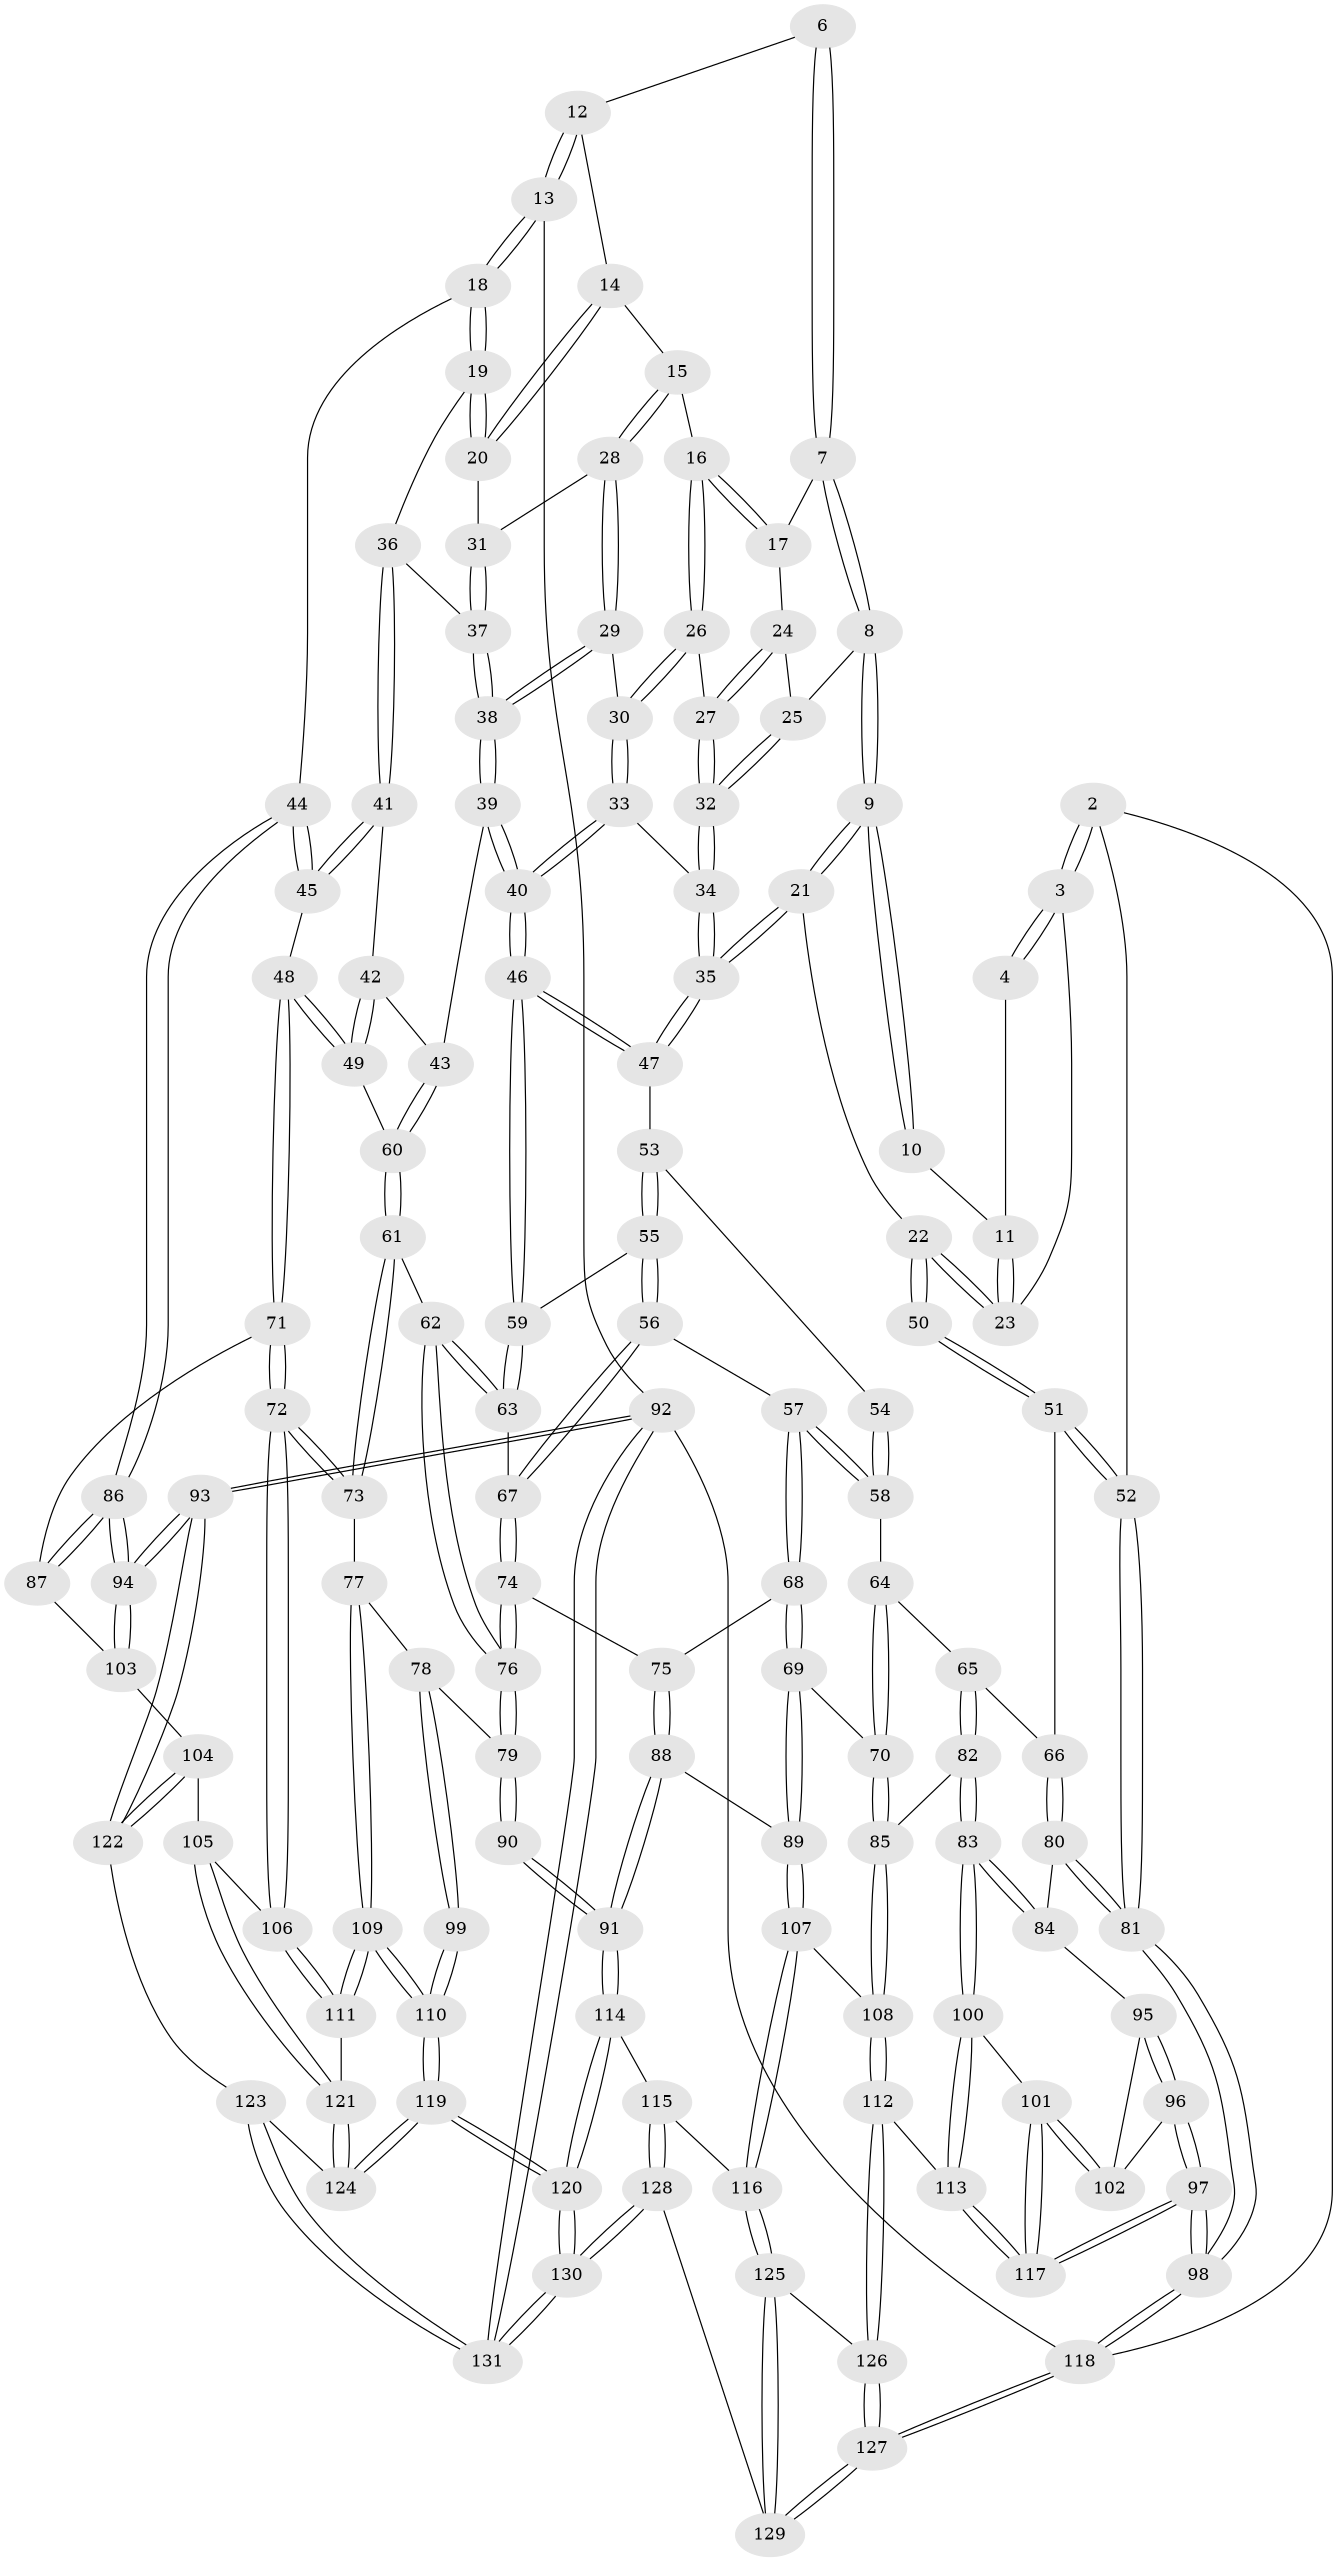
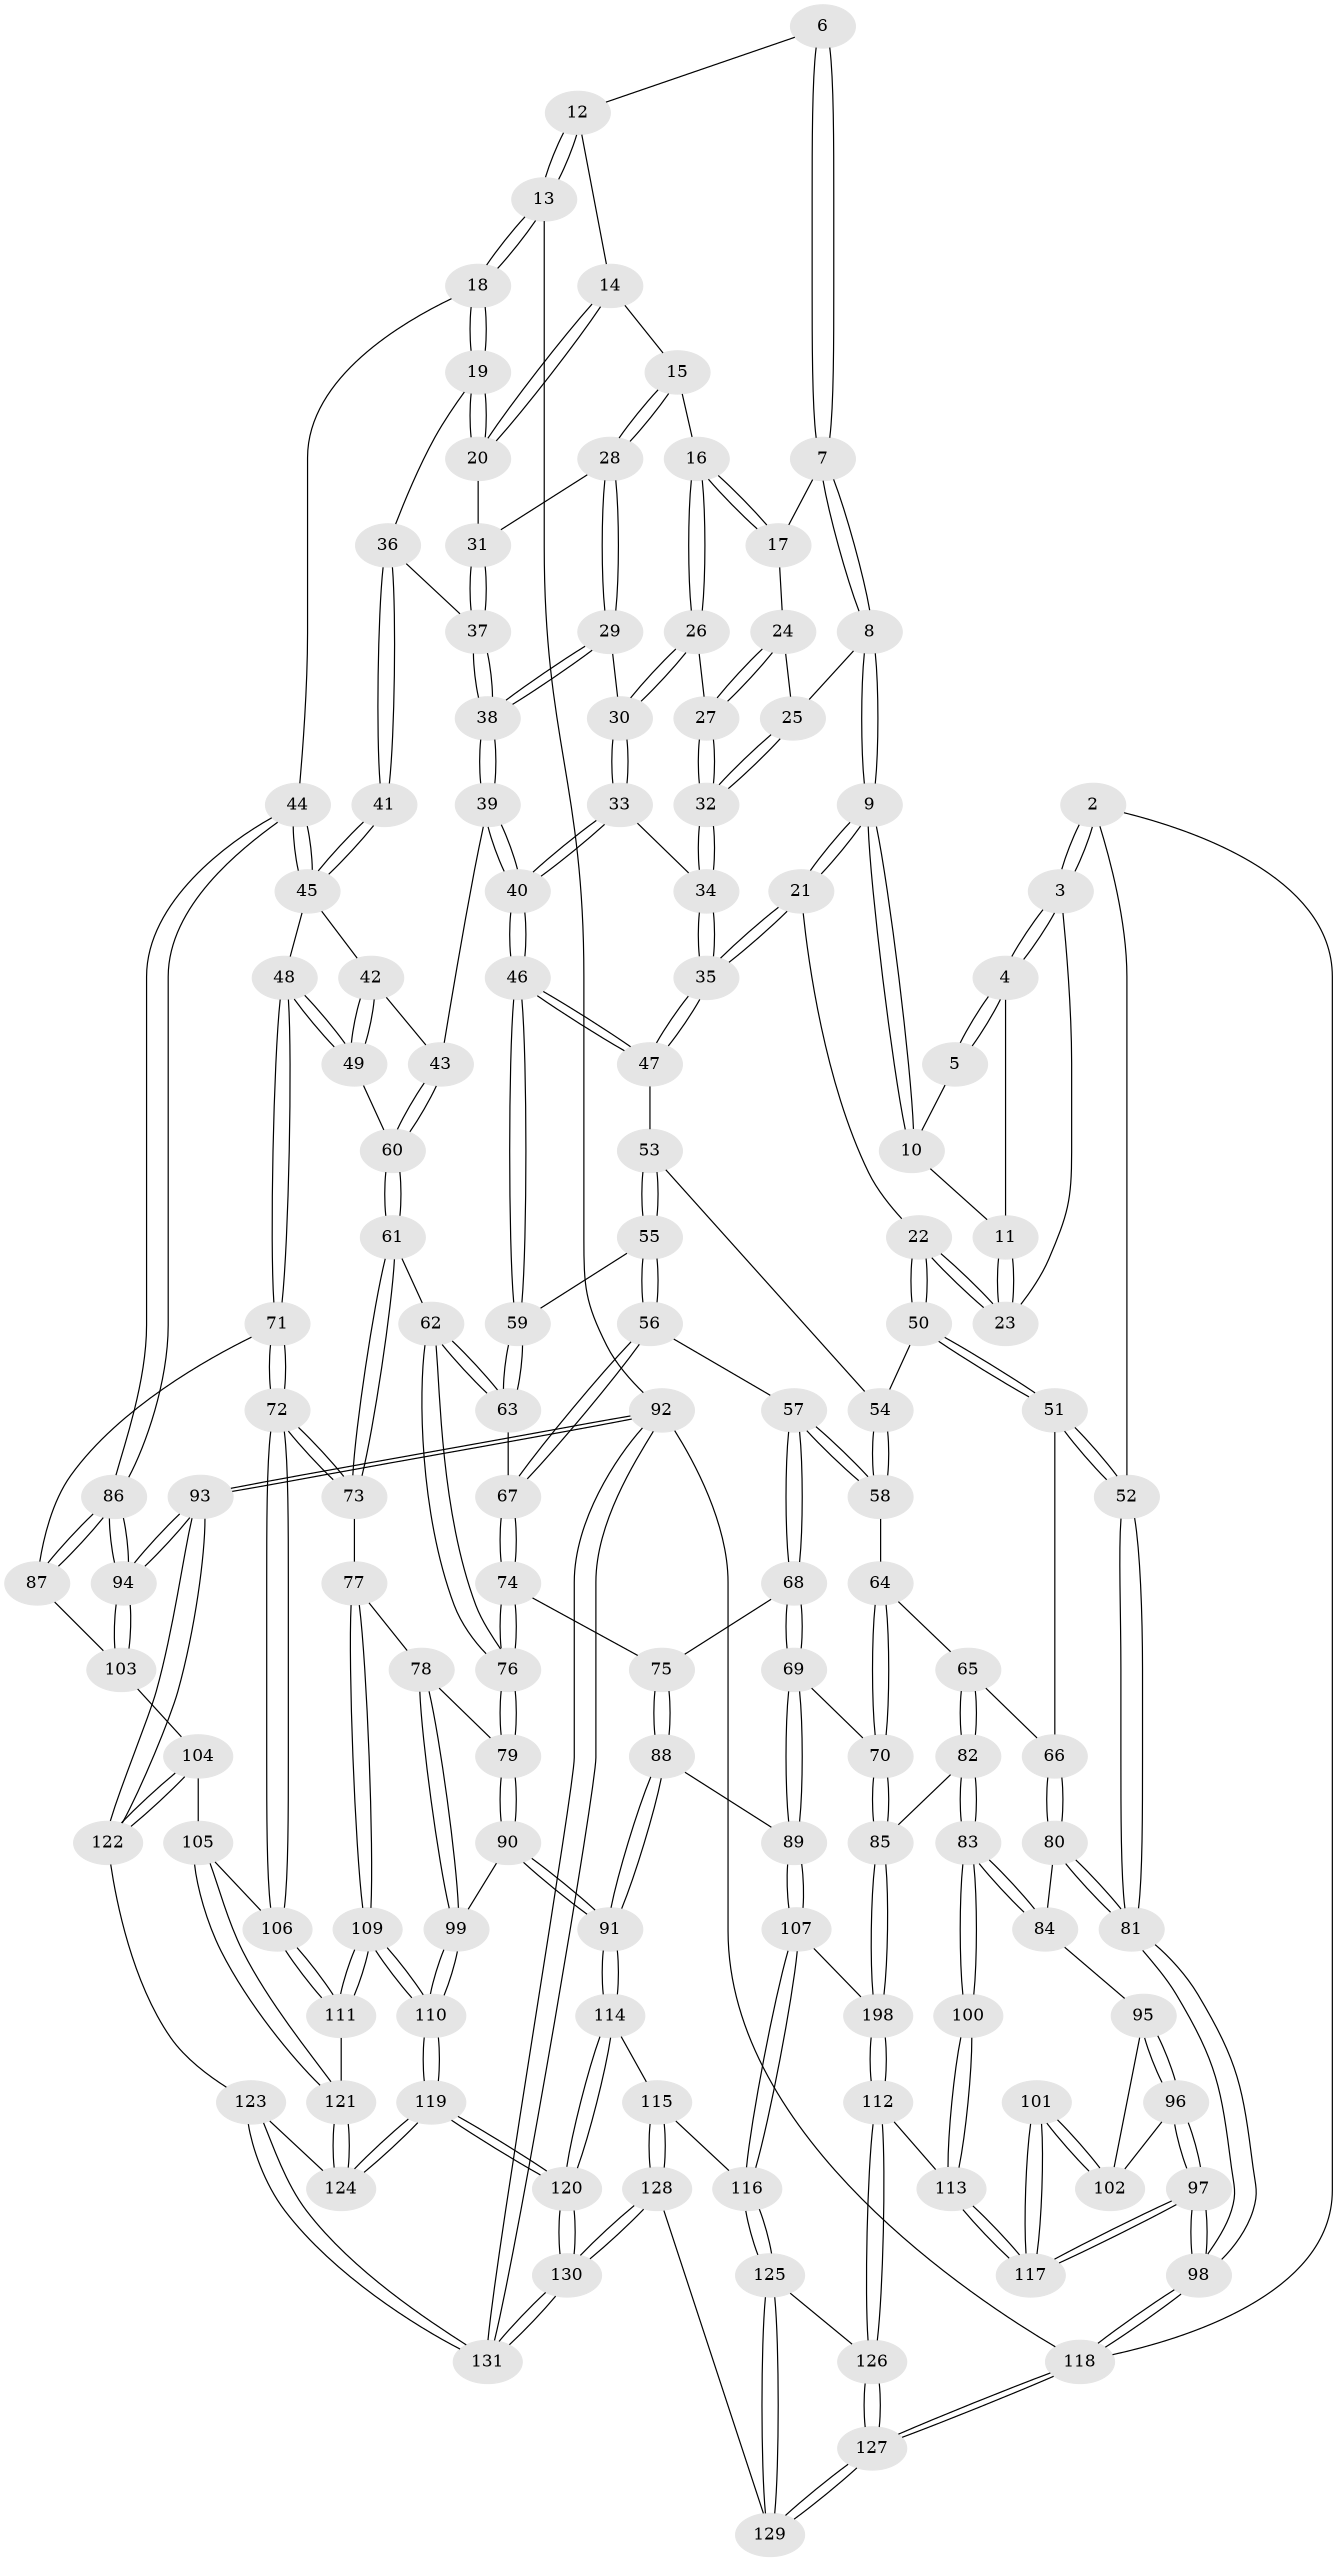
  graph {
    node [color=gray90 style=filled]
    2
    3
    52
    118
    6
    7
    12
    13
    18
    92
    4
    23
    81
    127
+   5
    11
    10
    8
    17
    14
    9
    25
    24
    21
    32
    22
    35
    15
    20
    19
    44
    93
    131
    16
    28
    31
    26
    29
    27
    30
    36
    45
    86
    37
    41
    50
    47
    51
    54
    34
    33
    38
    39
    40
    46
    53
    42
    43
    60
    59
    49
    48
    61
    87
    94
    71
    63
    55
    72
    66
    58
    80
    98
    56
    64
    57
    67
    68
    74
    69
    75
    65
    70
    62
    73
    76
    77
    79
    82
    85
    83
    84
    89
    88
    107
-   108
+   108 [label=198]
    106
    103
    111
    78
    109
    91
    90
    99
    110
    95
    100
    101
    113
    96
    102
    112
    104
    114
    116
    115
    120
    122
    123
    97
    117
    119
    105
    121
    124
    125
    126
    128
    130
    129
    2 -- 3
    2 -- 3
    2 -- 52
    2 -- 118
    3 -- 4
    3 -- 4
    3 -- 23
    52 -- 81
    52 -- 81
    118 -- 127
    118 -- 127
    6 -- 7
    6 -- 7
    6 -- 12
    7 -- 8
    7 -- 8
    7 -- 17
    12 -- 13
    12 -- 13
    12 -- 14
    13 -- 18
    13 -- 18
    13 -- 92
    18 -- 19
    18 -- 19
    18 -- 44
    92 -- 118
    92 -- 93
    92 -- 93
    92 -- 131
    92 -- 131
+   4 -- 5
+   4 -- 5
    4 -- 11
    81 -- 98
    81 -- 98
    127 -- 129
    127 -- 129
+   5 -- 10
    11 -- 23
    11 -- 23
    10 -- 11
    8 -- 9
    8 -- 9
    8 -- 25
    17 -- 24
    14 -- 15
    14 -- 20
    14 -- 20
    9 -- 10
    9 -- 10
    9 -- 21
    9 -- 21
    25 -- 32
    25 -- 32
    24 -- 25
    24 -- 27
    24 -- 27
    21 -- 22
    21 -- 35
    21 -- 35
    32 -- 34
    32 -- 34
    22 -- 23
    22 -- 23
    22 -- 50
    22 -- 50
    35 -- 47
    35 -- 47
    15 -- 16
    15 -- 28
    15 -- 28
    20 -- 31
    19 -- 20
    19 -- 20
    19 -- 36
    44 -- 45
    44 -- 45
    44 -- 86
    44 -- 86
    93 -- 94
    93 -- 94
    93 -- 122
    93 -- 122
    16 -- 17
    16 -- 17
    16 -- 26
    16 -- 26
    28 -- 31
    28 -- 29
    28 -- 29
    31 -- 37
    31 -- 37
    26 -- 27
    26 -- 30
    26 -- 30
    29 -- 30
    29 -- 38
    29 -- 38
    27 -- 32
    27 -- 32
    30 -- 33
    30 -- 33
    36 -- 37
    36 -- 41
    36 -- 41
    45 -- 48
    86 -- 87
    86 -- 87
    86 -- 94
    86 -- 94
    37 -- 38
    37 -- 38
    41 -- 45
    41 -- 45
-   41 -- 42
+   45 -- 42
    50 -- 51
    50 -- 51
+   50 -- 54
    47 -- 53
    51 -- 52
    51 -- 52
    51 -- 66
    54 -- 58
    54 -- 58
    34 -- 35
    34 -- 35
    33 -- 34
    33 -- 40
    33 -- 40
    38 -- 39
    38 -- 39
    39 -- 40
    39 -- 40
    39 -- 43
    40 -- 46
    40 -- 46
    46 -- 47
    46 -- 47
    46 -- 59
    46 -- 59
    53 -- 54
    53 -- 55
    53 -- 55
    42 -- 43
    42 -- 49
    42 -- 49
    43 -- 60
    43 -- 60
    60 -- 61
    60 -- 61
    59 -- 63
    59 -- 63
    49 -- 60
    48 -- 49
    48 -- 49
    48 -- 71
    48 -- 71
    61 -- 62
    61 -- 73
    61 -- 73
    87 -- 103
    94 -- 103
    94 -- 103
    71 -- 87
    71 -- 72
    71 -- 72
    63 -- 67
    55 -- 59
    55 -- 56
    55 -- 56
    72 -- 73
    72 -- 73
    72 -- 106
    72 -- 106
    66 -- 80
    66 -- 80
    58 -- 64
    80 -- 81
    80 -- 81
    80 -- 84
    98 -- 118
    98 -- 118
    56 -- 57
    56 -- 67
    56 -- 67
    64 -- 65
    64 -- 70
    64 -- 70
    57 -- 58
    57 -- 58
    57 -- 68
    57 -- 68
    67 -- 74
    67 -- 74
    68 -- 69
    68 -- 69
    68 -- 75
    74 -- 75
    74 -- 76
    74 -- 76
    69 -- 70
    69 -- 89
    69 -- 89
    75 -- 88
    75 -- 88
    65 -- 66
    65 -- 82
    65 -- 82
    70 -- 85
    70 -- 85
    62 -- 63
    62 -- 63
    62 -- 76
    62 -- 76
    73 -- 77
    76 -- 79
    76 -- 79
    77 -- 78
    77 -- 109
    77 -- 109
    79 -- 90
    79 -- 90
    82 -- 85
    82 -- 83
    82 -- 83
    85 -- 108
    85 -- 108
    83 -- 84
    83 -- 84
    83 -- 100
    83 -- 100
    84 -- 95
    89 -- 107
    89 -- 107
    88 -- 89
    88 -- 91
    88 -- 91
    107 -- 108
    107 -- 116
    107 -- 116
    108 -- 112
    108 -- 112
    106 -- 111
    106 -- 111
    103 -- 104
    111 -- 121
    78 -- 79
    78 -- 99
    78 -- 99
    109 -- 111
    109 -- 111
    109 -- 110
    109 -- 110
    91 -- 114
    91 -- 114
    90 -- 91
    90 -- 91
+   90 -- 99
    99 -- 110
    99 -- 110
    110 -- 119
    110 -- 119
    95 -- 96
    95 -- 96
    95 -- 102
-   100 -- 101
    100 -- 113
    100 -- 113
    101 -- 102
    101 -- 102
    101 -- 117
    101 -- 117
    113 -- 117
    113 -- 117
    96 -- 102
    96 -- 97
    96 -- 97
    112 -- 113
    112 -- 126
    112 -- 126
    104 -- 122
    104 -- 122
    104 -- 105
    114 -- 115
    114 -- 120
    114 -- 120
    116 -- 125
    116 -- 125
    115 -- 116
    115 -- 128
    115 -- 128
    120 -- 130
    120 -- 130
    122 -- 123
    123 -- 131
    123 -- 131
    123 -- 124
    97 -- 98
    97 -- 98
    97 -- 117
    97 -- 117
    119 -- 120
    119 -- 120
    119 -- 124
    119 -- 124
    105 -- 106
    105 -- 121
    105 -- 121
    121 -- 124
    121 -- 124
    125 -- 126
    125 -- 129
    125 -- 129
    126 -- 127
    126 -- 127
    128 -- 130
    128 -- 130
    128 -- 129
    130 -- 131
    130 -- 131
  }
